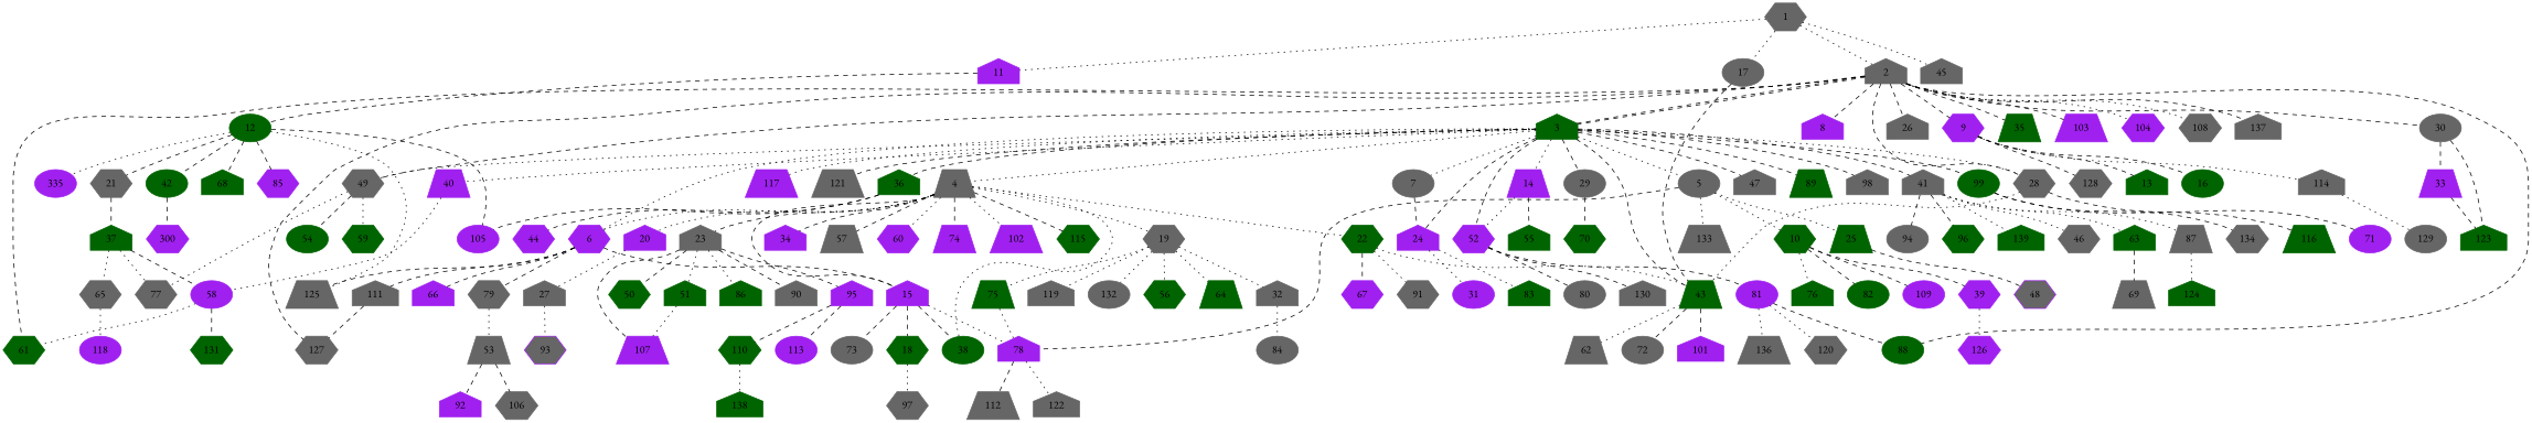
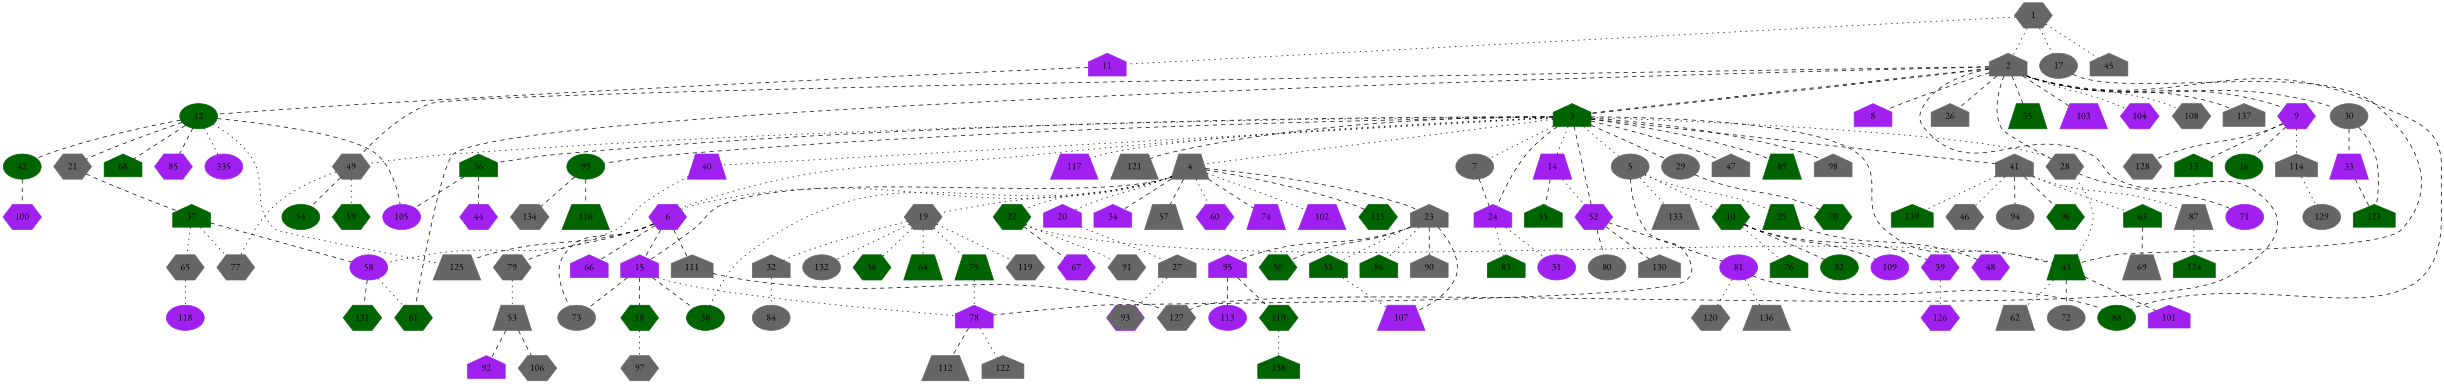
  graph {
    fontname="EB Garamond"
    node [color=gray40 fontname="EB Garamond" shape=house style=filled]
    edge [fontname="EB Garamond" style=dashed]
    2
    1 [shape=hexagon]
    11 [color=purple]
    17 [shape=ellipse]
    45
    3 [color=darkgreen]
    8 [color=purple]
    9 [color=purple shape=hexagon]
    26
    28 [shape=hexagon]
    30 [shape=ellipse]
    35 [color=darkgreen shape=trapezium]
    49 [shape=hexagon]
    61 [color=darkgreen shape=hexagon]
    88 [color=darkgreen shape=ellipse]
    103 [color=purple shape=trapezium]
    104 [color=purple shape=hexagon]
    108 [shape=hexagon]
    127 [shape=hexagon]
    137
    12 [color=darkgreen shape=ellipse]
    43 [color=darkgreen shape=trapezium]
    4 [shape=trapezium]
    5 [shape=ellipse]
    6 [color=purple shape=hexagon]
    7 [shape=ellipse]
    14 [color=purple shape=trapezium]
    24 [color=purple]
    29 [shape=ellipse]
    36 [color=darkgreen]
    40 [color=purple shape=trapezium]
    41
    47
    52 [color=purple shape=hexagon]
    89 [color=darkgreen shape=trapezium]
    98
    99 [color=darkgreen shape=ellipse]
    117 [color=purple shape=trapezium]
    121 [shape=trapezium]
    13 [color=darkgreen]
    16 [color=darkgreen shape=ellipse]
    114
    128 [shape=hexagon]
    71 [color=purple shape=ellipse]
    33 [color=purple shape=trapezium]
    123 [color=darkgreen]
    77 [shape=hexagon]
    54 [color=darkgreen shape=ellipse]
    59 [color=darkgreen shape=hexagon]
    15 [color=purple]
    19 [shape=hexagon]
    20 [color=purple]
    22 [color=darkgreen shape=hexagon]
    23
    34 [color=purple]
    38 [color=darkgreen shape=ellipse]
    57 [shape=trapezium]
    60 [color=purple shape=hexagon]
    74 [color=purple shape=trapezium]
    102 [color=purple shape=trapezium]
    115 [color=darkgreen shape=hexagon]
    10 [color=darkgreen shape=hexagon]
    25 [color=darkgreen shape=trapezium]
    78 [color=purple]
    133 [shape=trapezium]
    66 [color=purple]
    73 [shape=ellipse]
    79 [shape=hexagon]
    111
    125 [shape=trapezium]
    55 [color=darkgreen]
    31 [color=purple shape=ellipse]
    83 [color=darkgreen]
    70 [color=darkgreen shape=hexagon]
    105 [color=purple shape=ellipse]
    44 [color=purple shape=hexagon]
    58 [color=purple shape=ellipse]
    46 [shape=hexagon]
    63 [color=darkgreen]
    87 [shape=trapezium]
    94 [shape=ellipse]
    96 [color=darkgreen shape=hexagon]
    139 [color=darkgreen]
    62 [shape=trapezium]
    72 [shape=ellipse]
    101 [color=purple]
    80 [shape=ellipse]
    81 [color=purple shape=ellipse]
    130
    116 [color=darkgreen shape=trapezium]
    134 [shape=hexagon]
    18 [color=darkgreen shape=hexagon]
    32
    56 [color=darkgreen shape=hexagon]
    64 [color=darkgreen shape=trapezium]
    75 [color=darkgreen shape=trapezium]
-   119
+   119 [shape=hexagon]
    132 [shape=ellipse]
    27
    67 [color=purple shape=hexagon]
    91 [shape=hexagon]
    50 [color=darkgreen shape=hexagon]
    51 [color=darkgreen]
    86 [color=darkgreen]
    90
    95 [color=purple]
    107 [color=purple shape=trapezium]
    39 [color=purple shape=hexagon]
    76 [color=darkgreen]
    82 [color=darkgreen shape=ellipse]
    109 [color=purple shape=ellipse]
-   48 [color=purple shape=hexagon fillcolor=gray40]
+   48 [color=purple shape=hexagon]
    112 [shape=trapezium]
    122
    53 [shape=trapezium]
    129 [shape=ellipse]
    126 [color=purple shape=hexagon]
    21 [shape=hexagon]
    42 [color=darkgreen shape=ellipse]
    68 [color=darkgreen]
    85 [color=purple shape=hexagon]
    n122 [color=purple label=335 shape=ellipse]
    37 [color=darkgreen]
-   100 [color=purple shape=hexagon label=300]
+   100 [color=purple shape=hexagon]
    97 [shape=hexagon]
    84 [shape=ellipse]
    93 [color=purple fillcolor=gray40 shape=hexagon]
    65 [shape=hexagon]
    110 [color=darkgreen shape=hexagon]
    113 [color=purple shape=ellipse]
    131 [color=darkgreen shape=hexagon]
    118 [color=purple shape=ellipse]
    92 [color=purple]
    106 [shape=hexagon]
    69 [shape=trapezium]
    124 [color=darkgreen]
    120 [shape=hexagon]
    136 [shape=trapezium]
    138 [color=darkgreen]
    2 -- 3
    2 -- 3
    2 -- 8
    2 -- 9
    2 -- 26
    2 -- 28
    2 -- 30
    2 -- 35
    2 -- 49
    2 -- 61
    2 -- 88
    2 -- 103
    2 -- 104 [style=dotted]
    2 -- 108 [style=dotted]
    2 -- 127
    2 -- 137
    1 -- 2 [style=dotted]
    1 -- 11 [style=dotted]
    1 -- 17 [style=dotted]
    1 -- 45 [style=dotted]
    11 -- 12
    17 -- 43
    3 -- 28 [style=dotted]
    3 -- 49 [style=dotted]
    3 -- 43
    3 -- 4 [style=dotted]
    3 -- 5 [style=dotted]
    3 -- 6 [style=dotted]
    3 -- 7 [style=dotted]
    3 -- 14 [style=dotted]
    3 -- 24
    3 -- 29
    3 -- 36
    3 -- 40 [style=dotted]
    3 -- 41
    3 -- 47
    3 -- 52
    3 -- 89
    3 -- 98
    3 -- 99
    3 -- 117 [style=dotted]
    3 -- 121
    9 -- 13
    9 -- 16
    9 -- 114 [style=dotted]
    9 -- 128
    28 -- 43 [style=dotted]
    28 -- 71
    30 -- 33
    30 -- 123
    49 -- 77 [style=dotted]
    49 -- 54
    49 -- 59 [style=dotted]
    12 -- 125 [style=dotted]
    12 -- 105
    12 -- 21
    12 -- 42
    12 -- 68
    12 -- 85
    12 -- n122 [style=dotted]
    43 -- 62 [style=dotted]
    43 -- 72
    43 -- 101
    4 -- 6 [style=dotted]
    4 -- 15
    4 -- 19 [style=dotted]
    4 -- 20 [style=dotted]
    4 -- 22 [style=dotted]
    4 -- 23
    4 -- 34
    4 -- 38 [style=dotted]
    4 -- 57
    4 -- 60 [style=dotted]
    4 -- 74
    4 -- 102 [style=dotted]
    4 -- 115
    5 -- 10 [style=dotted]
    5 -- 25 [style=dotted]
    5 -- 78
    5 -- 133 [style=dotted]
    6 -- 15
    6 -- 66
+   6 -- 73
    6 -- 79
    6 -- 111
    6 -- 125
    7 -- 24
    14 -- 52 [style=dotted]
    14 -- 55
    24 -- 31 [style=dotted]
    24 -- 83 [style=dotted]
    29 -- 70
    36 -- 105
    36 -- 44
    40 -- 58 [style=dotted]
    41 -- 46 [style=dotted]
    41 -- 63 [style=dotted]
    41 -- 87 [style=dotted]
    41 -- 94
    41 -- 96
    41 -- 139 [style=dotted]
    52 -- 80
    52 -- 81
    52 -- 130
    99 -- 116
    99 -- 134
    114 -- 129 [style=dotted]
    33 -- 123
    15 -- 38
    15 -- 78 [style=dotted]
    15 -- 73
    15 -- 18
    19 -- 32 [style=dotted]
    19 -- 56 [style=dotted]
    19 -- 64 [style=dotted]
    19 -- 75 [style=dotted]
    19 -- 119 [style=dotted]
    19 -- 132 [style=dotted]
    20 -- 27 [style=dotted]
    22 -- 43 [style=dotted]
    22 -- 67
    22 -- 91 [style=dotted]
    23 -- 50
    23 -- 51 [style=dotted]
    23 -- 86 [style=dotted]
    23 -- 90
    23 -- 95
    23 -- 107
    10 -- 39
    10 -- 76 [style=dotted]
    10 -- 82
    10 -- 109
    25 -- 48
    78 -- 112
    78 -- 122 [style=dotted]
    79 -- 53 [style=dotted]
    111 -- 127
    58 -- 61 [style=dotted]
    58 -- 131
    63 -- 69
    87 -- 124 [style=dotted]
    81 -- 88
    81 -- 120 [style=dotted]
    81 -- 136 [style=dotted]
    18 -- 97 [style=dotted]
    32 -- 84 [style=dotted]
    75 -- 78 [style=dotted]
    27 -- 93 [style=dotted]
    51 -- 107 [style=dotted]
    95 -- 110
    95 -- 113
    39 -- 126 [style=dotted]
    53 -- 92
    53 -- 106
    21 -- 37
    42 -- 100
    37 -- 77 [style=dotted]
    37 -- 58
    37 -- 65 [style=dotted]
    65 -- 118 [style=dotted]
    110 -- 138 [style=dotted]
  }
